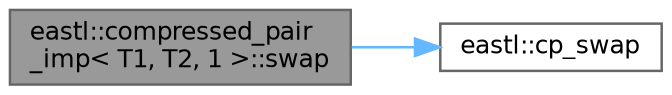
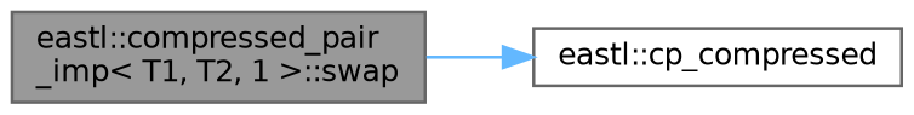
  digraph {
    rankdir=LR
    node [fontname=Helvetica fontsize=10 shape=box style=filled]
    n1 [color=gray40 fillcolor=grey60 fontcolor=black height=0.2 label="eastl::compressed_pair\l_imp\< T1, T2, 1 \>::swap" width=0.4]
-   n2 [color=grey40 fillcolor=white height=0.2 label="eastl::cp_swap" width=0.4]
+   n2 [color=grey40 fillcolor=white height=0.2 label="eastl::cp_compressed" width=0.4]
    n1 -> n2 [color=steelblue1 fontname=Helvetica fontsize=10 labelfontname=Helvetica labelfontsize=10 style=solid]
  }
